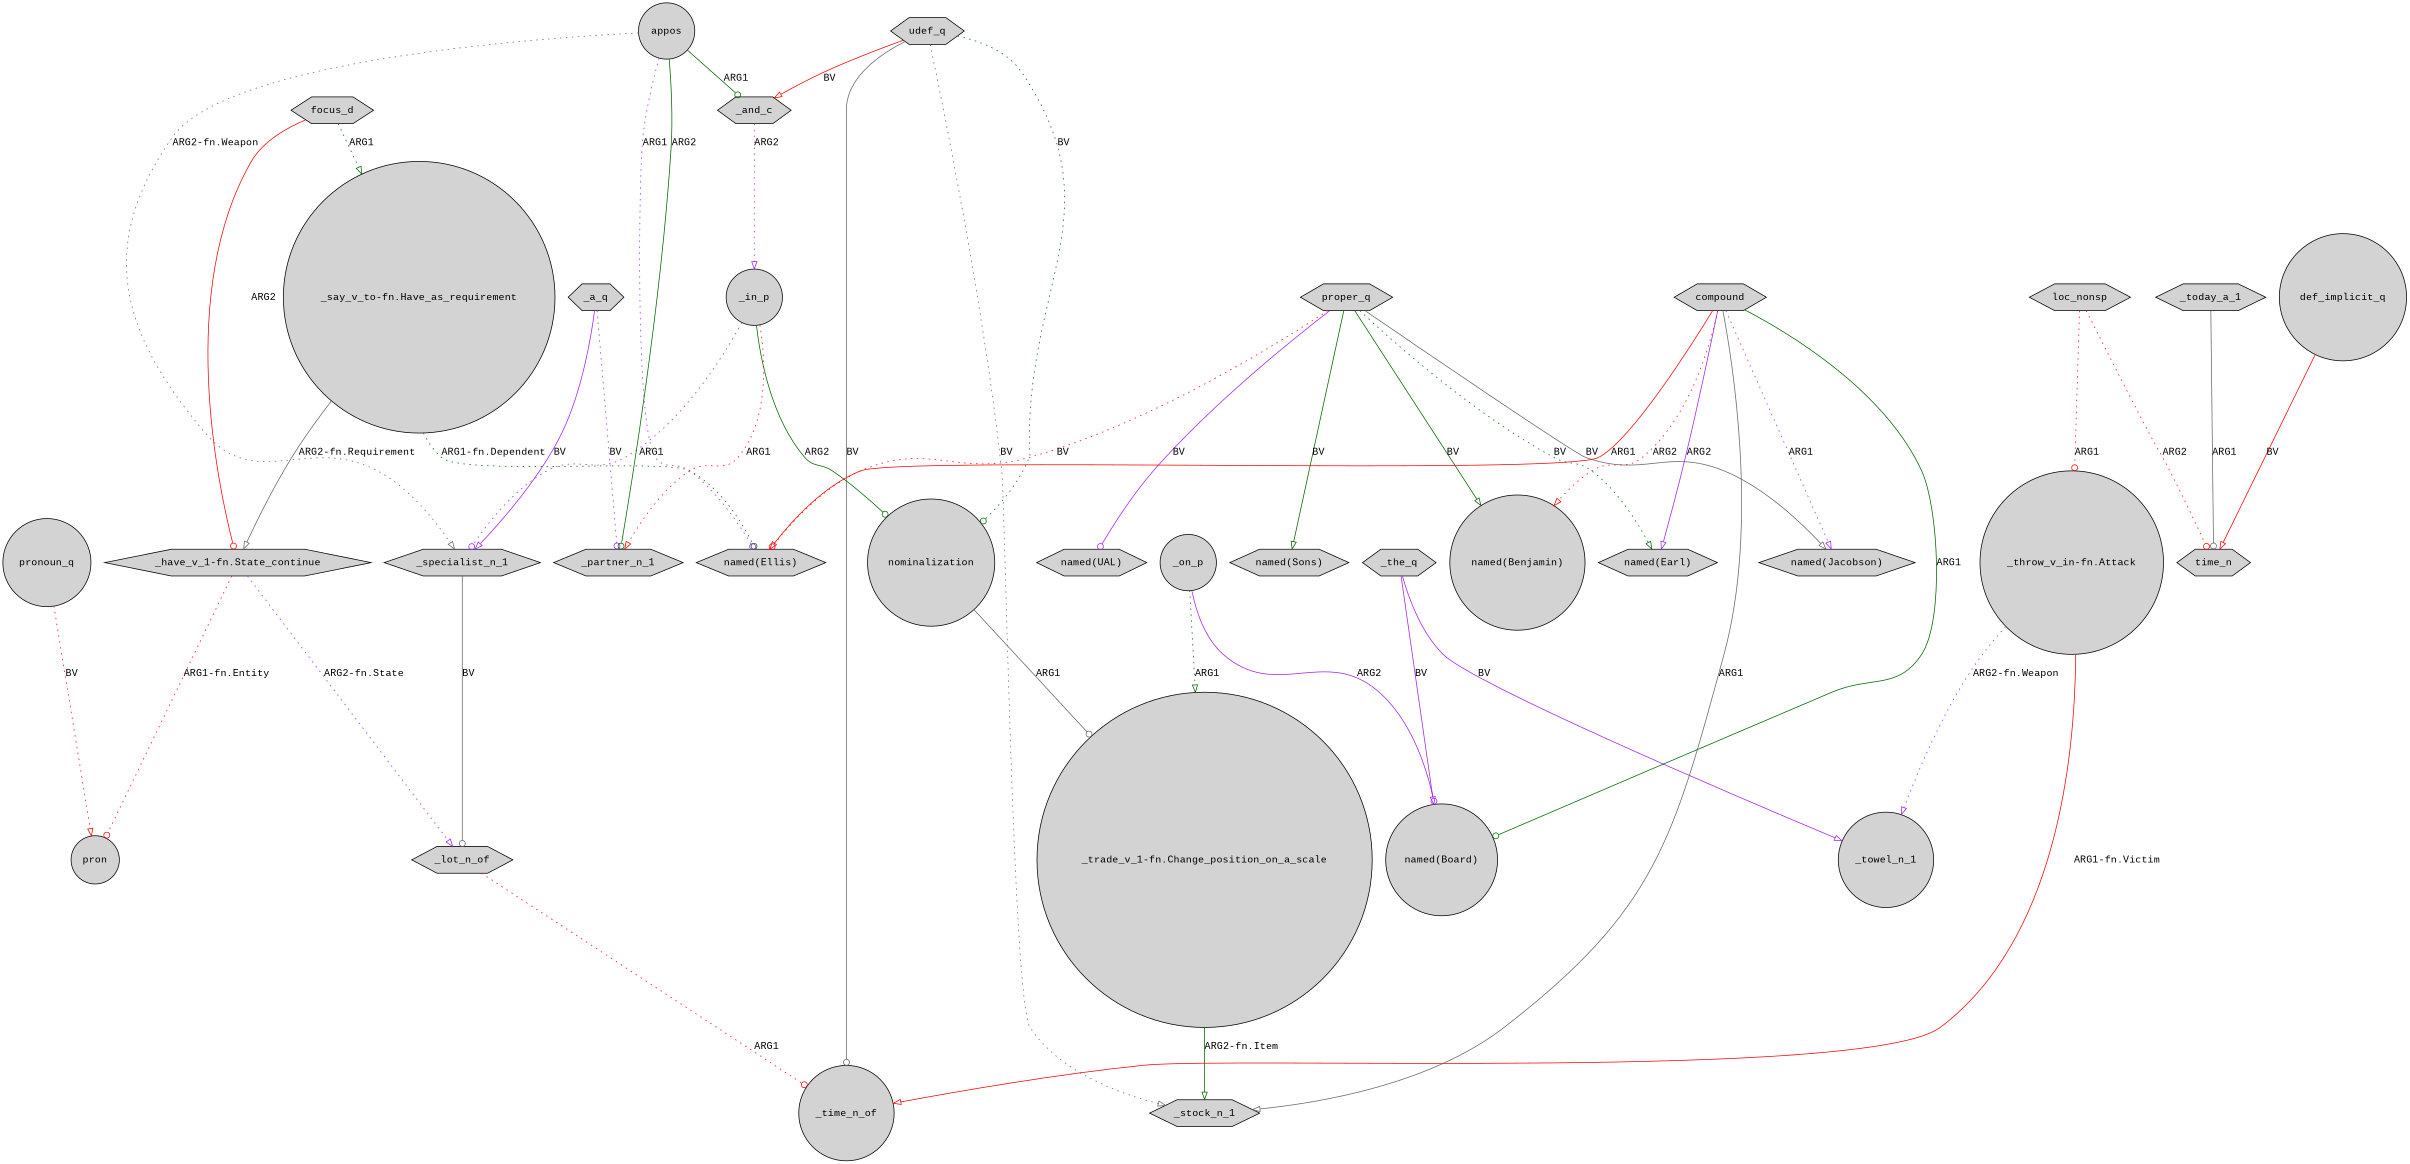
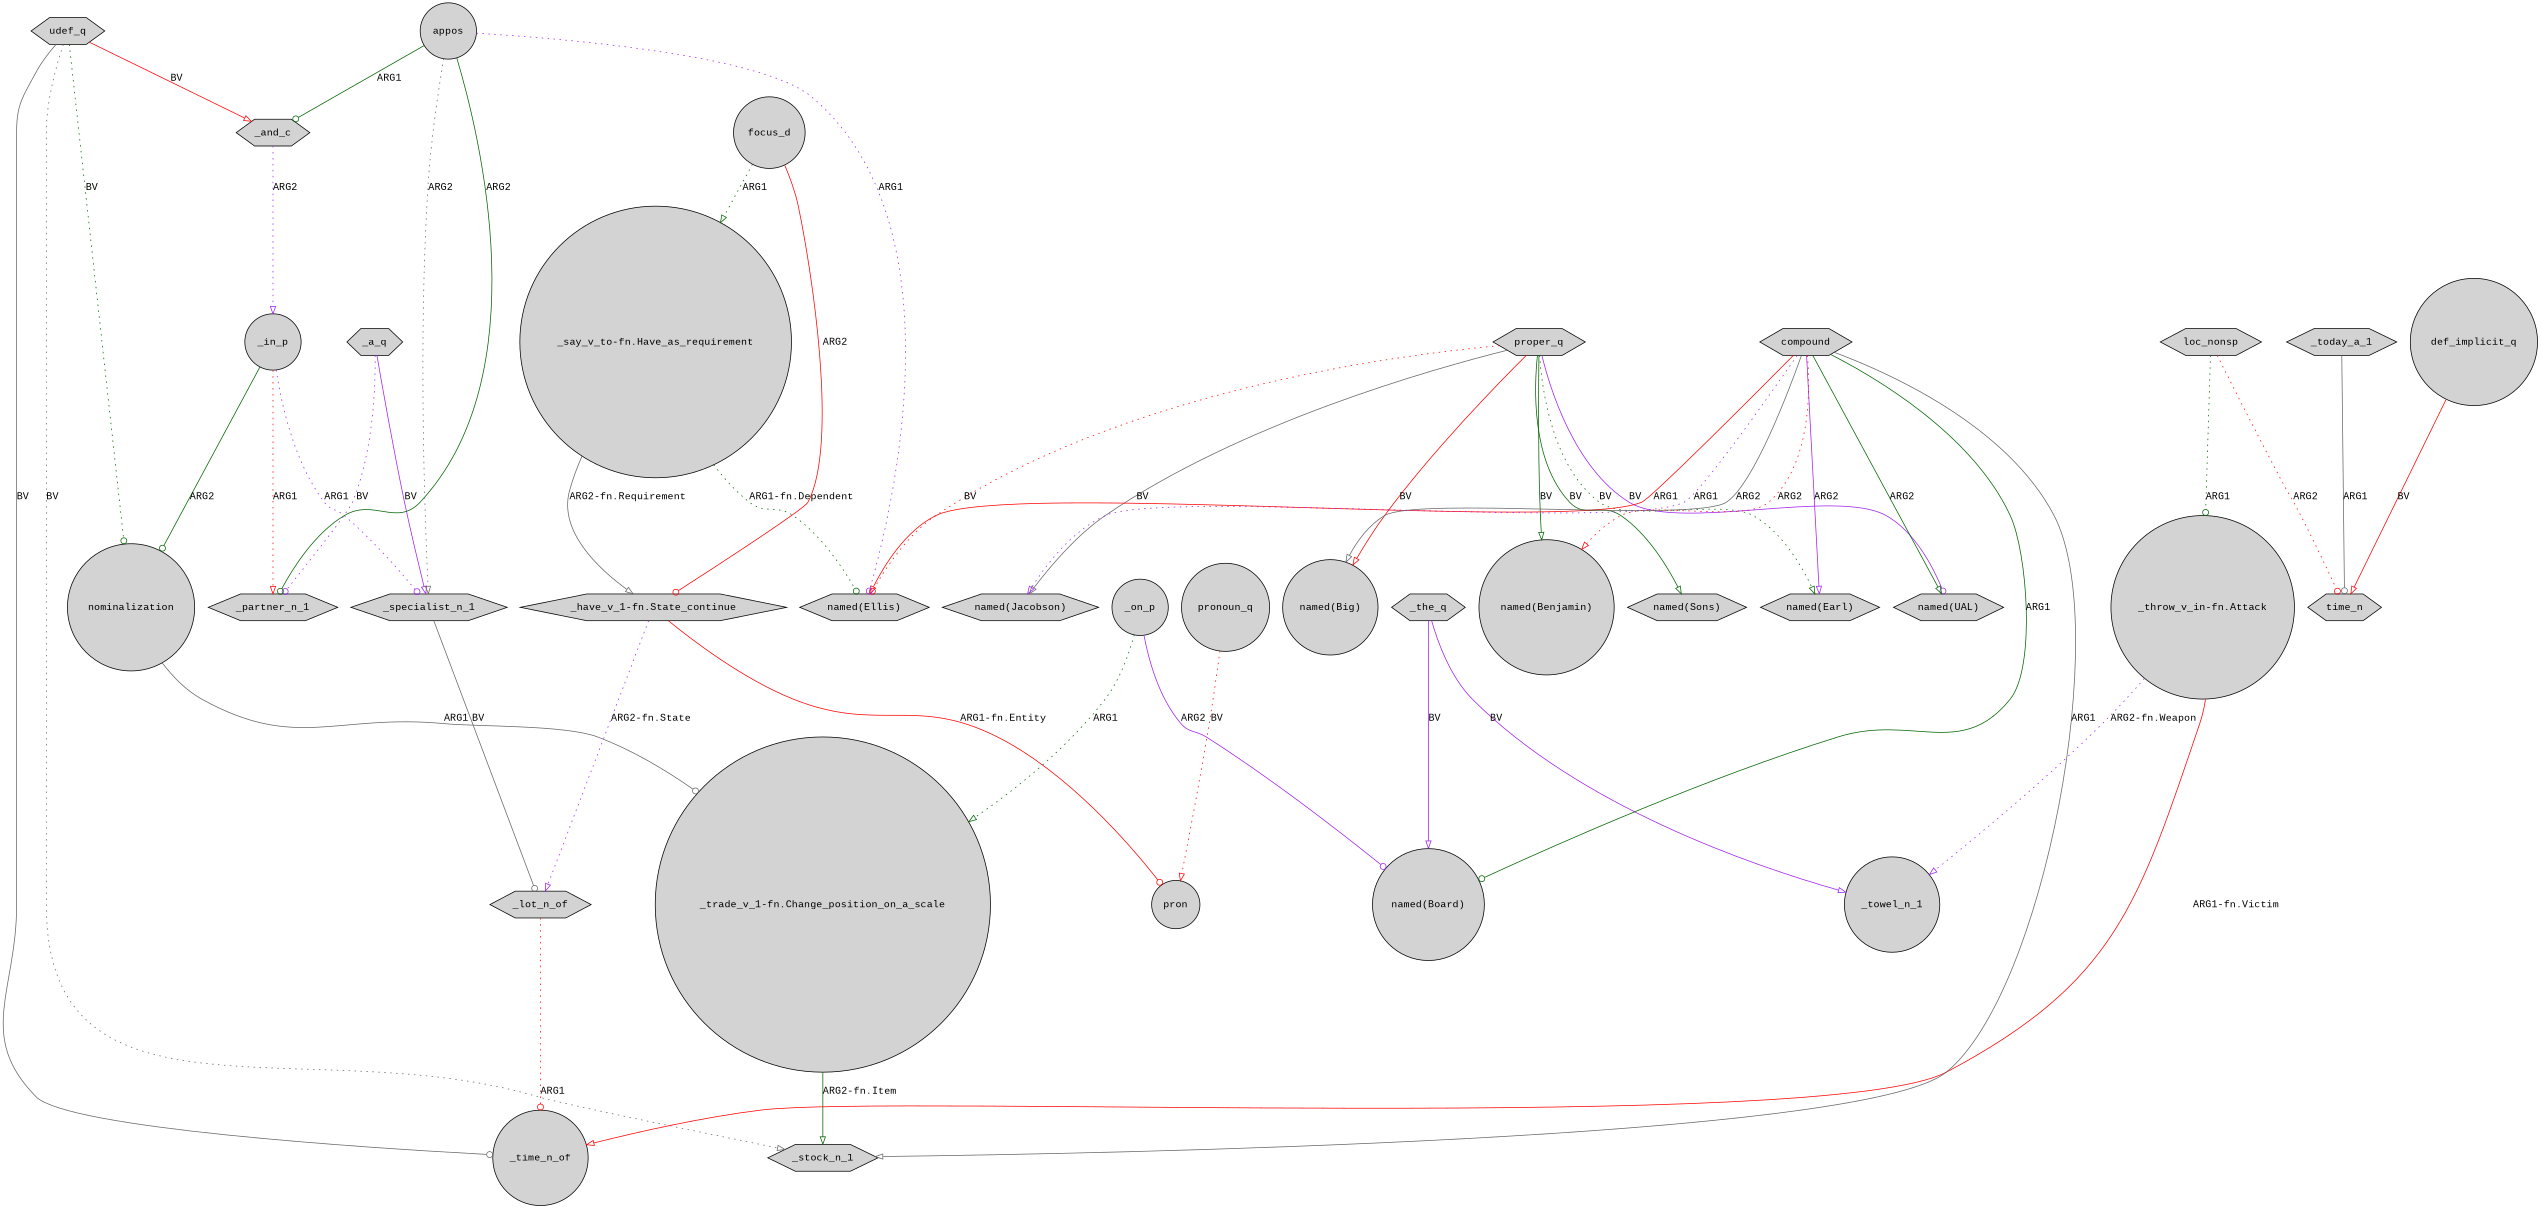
  digraph {
    fontname="Liberation Mono"
    node [fontname="Liberation Mono" shape=hexagon style=filled]
    edge [arrowhead=onormal color=red fontname="Liberation Mono" style=solid]
    n1 [label=_time_n_of shape=circle]
    udef_q
    nominalization [shape=circle]
    _and_c
    _stock_n_1
    "_trade_v_1-fn.Change_position_on_a_scale" [shape=circle]
    _in_p [shape=circle]
    proper_q
    "named(Ellis)"
    "named(Earl)"
+   "named(Big)" [shape=circle]
    "named(UAL)"
    "named(Jacobson)"
    "named(Benjamin)" [shape=circle]
    "named(Sons)"
    "_throw_v_in-fn.Attack" [shape=circle]
    _towel_n_1 [shape=circle]
    _the_q
    "named(Board)" [shape=circle]
    _partner_n_1
    _specialist_n_1
    _lot_n_of
    "_say_v_to-fn.Have_as_requirement" [shape=circle]
    "_have_v_1-fn.State_continue"
    pron [shape=circle]
    compound
    _on_p [shape=circle]
    _a_q
    appos [shape=circle]
-   focus_d
+   focus_d [shape=circle]
    pronoun_q [shape=circle]
    loc_nonsp
    time_n
    _today_a_1
    def_implicit_q [shape=circle]
    udef_q -> n1 [arrowhead=odot color=gray40 label=BV]
    udef_q -> nominalization [arrowhead=odot color=darkgreen label=BV style=dotted]
    udef_q -> _and_c [label=BV]
    udef_q -> _stock_n_1 [color=gray40 label=BV style=dotted]
    nominalization -> "_trade_v_1-fn.Change_position_on_a_scale" [arrowhead=odot color=gray40 label=ARG1]
    _and_c -> _in_p [color=purple label=ARG2 style=dotted]
    "_trade_v_1-fn.Change_position_on_a_scale" -> _stock_n_1 [color=darkgreen label="ARG2-fn.Item"]
    _in_p -> nominalization [arrowhead=odot color=darkgreen label=ARG2]
    _in_p -> _partner_n_1 [label=ARG1 style=dotted]
    _in_p -> _specialist_n_1 [arrowhead=odot color=purple label=ARG1 style=dotted]
    proper_q -> "named(Ellis)" [arrowhead=odot label=BV style=dotted]
    proper_q -> "named(Earl)" [color=darkgreen label=BV style=dotted]
+   proper_q -> "named(Big)" [label=BV]
    proper_q -> "named(UAL)" [arrowhead=odot color=purple label=BV]
    proper_q -> "named(Jacobson)" [color=gray40 label=BV]
    proper_q -> "named(Benjamin)" [color=darkgreen label=BV]
    proper_q -> "named(Sons)" [color=darkgreen label=BV]
    "_throw_v_in-fn.Attack" -> n1 [label="ARG1-fn.Victim"]
    "_throw_v_in-fn.Attack" -> _towel_n_1 [color=purple label="ARG2-fn.Weapon" style=dotted]
    _the_q -> _towel_n_1 [color=purple label=BV]
    _the_q -> "named(Board)" [color=purple label=BV]
    _specialist_n_1 -> _lot_n_of [arrowhead=odot color=gray40 label=BV]
    _lot_n_of -> n1 [arrowhead=odot label=ARG1 style=dotted]
    "_say_v_to-fn.Have_as_requirement" -> "named(Ellis)" [arrowhead=odot color=darkgreen label="ARG1-fn.Dependent" style=dotted]
    "_say_v_to-fn.Have_as_requirement" -> "_have_v_1-fn.State_continue" [color=gray40 label="ARG2-fn.Requirement"]
    "_have_v_1-fn.State_continue" -> _lot_n_of [color=purple label="ARG2-fn.State" style=dotted]
-   "_have_v_1-fn.State_continue" -> pron [arrowhead=odot label="ARG1-fn.Entity" style=dotted]
+   "_have_v_1-fn.State_continue" -> pron [arrowhead=odot label="ARG1-fn.Entity"]
    compound -> _stock_n_1 [color=gray40 label=ARG1]
    compound -> "named(Ellis)" [label=ARG1]
    compound -> "named(Earl)" [color=purple label=ARG2]
+   compound -> "named(Big)" [color=gray40 label=ARG2]
+   compound -> "named(UAL)" [color=darkgreen label=ARG2]
    compound -> "named(Jacobson)" [color=purple label=ARG1 style=dotted]
    compound -> "named(Benjamin)" [label=ARG2 style=dotted]
    compound -> "named(Board)" [arrowhead=odot color=darkgreen label=ARG1]
    _on_p -> "_trade_v_1-fn.Change_position_on_a_scale" [color=darkgreen label=ARG1 style=dotted]
    _on_p -> "named(Board)" [arrowhead=odot color=purple label=ARG2]
    _a_q -> _partner_n_1 [arrowhead=odot color=purple label=BV style=dotted]
    _a_q -> _specialist_n_1 [color=purple label=BV]
    appos -> _and_c [arrowhead=odot color=darkgreen label=ARG1]
    appos -> "named(Ellis)" [arrowhead=odot color=purple label=ARG1 style=dotted]
    appos -> _partner_n_1 [arrowhead=odot color=darkgreen label=ARG2]
-   appos -> _specialist_n_1 [color=gray40 label="ARG2-fn.Weapon" style=dotted]
+   appos -> _specialist_n_1 [color=gray40 label=ARG2 style=dotted]
    focus_d -> "_say_v_to-fn.Have_as_requirement" [color=darkgreen label=ARG1 style=dotted]
    focus_d -> "_have_v_1-fn.State_continue" [arrowhead=odot label=ARG2]
    pronoun_q -> pron [label=BV style=dotted]
-   loc_nonsp -> "_throw_v_in-fn.Attack" [arrowhead=odot label=ARG1 style=dotted]
+   loc_nonsp -> "_throw_v_in-fn.Attack" [arrowhead=odot color=darkgreen label=ARG1 style=dotted]
    loc_nonsp -> time_n [arrowhead=odot label=ARG2 style=dotted]
    _today_a_1 -> time_n [arrowhead=odot color=gray40 label=ARG1]
    def_implicit_q -> time_n [label=BV]
  }
